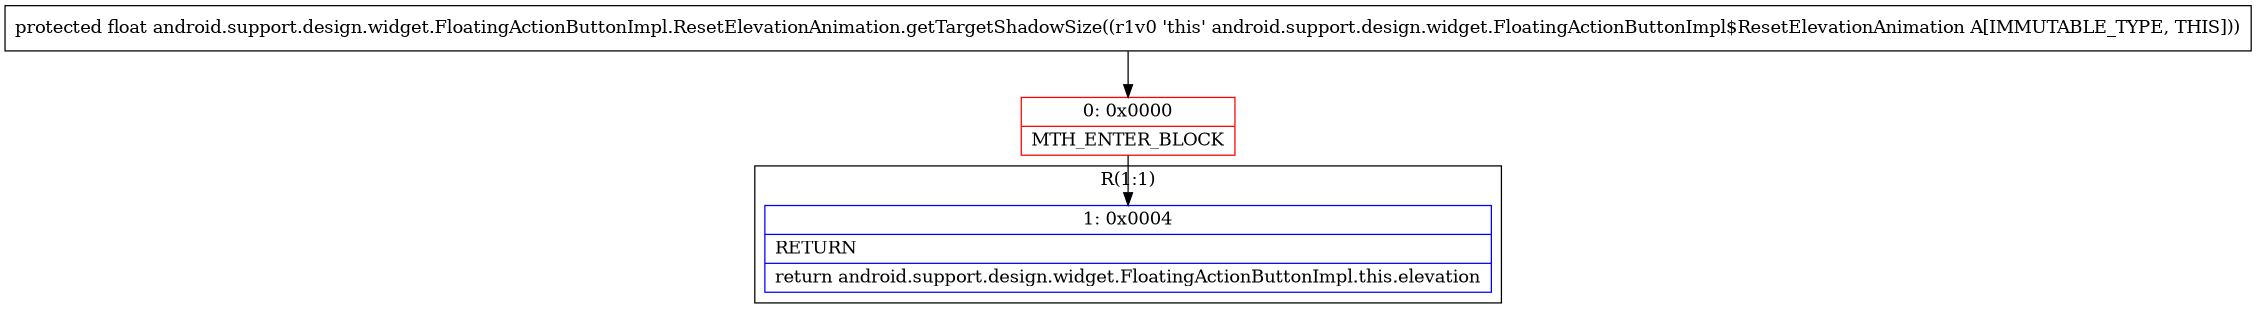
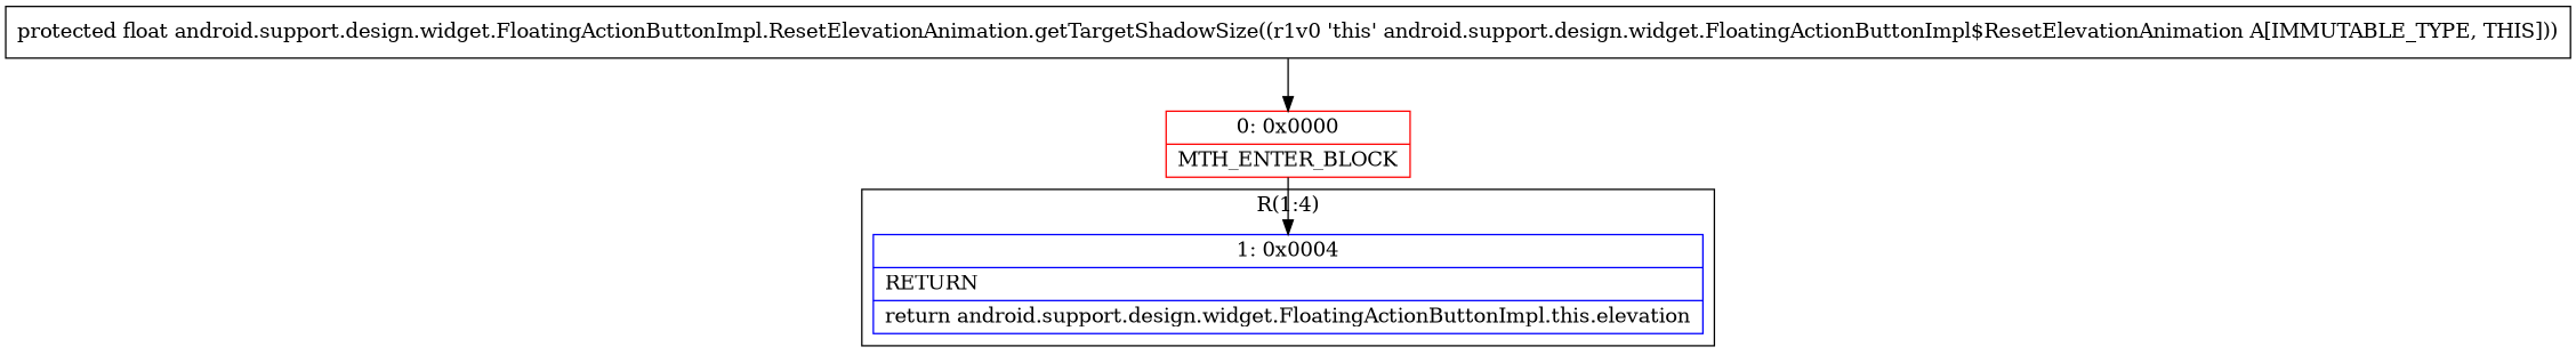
  digraph {
    node [shape=record]
    n1 [color=blue label="{1\:\ 0x0004|RETURN\l|return android.support.design.widget.FloatingActionButtonImpl.this.elevation\l}"]
    n2 [color=red label="{0\:\ 0x0000|MTH_ENTER_BLOCK\l}"]
    n3 [label="{protected float android.support.design.widget.FloatingActionButtonImpl.ResetElevationAnimation.getTargetShadowSize((r1v0 'this' android.support.design.widget.FloatingActionButtonImpl$ResetElevationAnimation A[IMMUTABLE_TYPE, THIS])) }"]
    subgraph cluster_1 {
-     label="R(1:1)"
+     label="R(1:4)"
      n1
    }
    n2 -> n1
    n3 -> n2
  }
